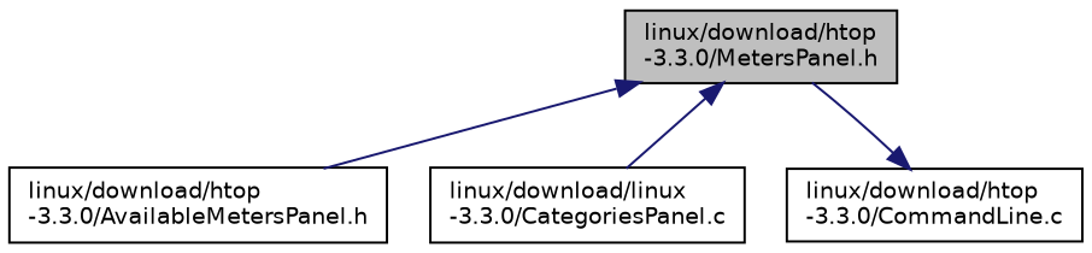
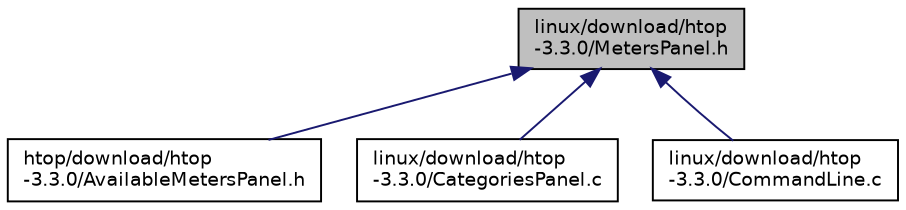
  digraph {
    node [color=black fillcolor=white fontname=Helvetica fontsize=10 shape=record style=filled]
    edge [color=midnightblue dir=back fontname=Helvetica fontsize=10 labelfontname=Helvetica labelfontsize=10 style=solid]
    n1 [fillcolor=grey75 fontcolor=black height=0.2 label="linux/download/htop\l-3.3.0/MetersPanel.h" width=0.4]
-   n2 [height=0.2 label="linux/download/htop\l-3.3.0/AvailableMetersPanel.h" width=0.4]
-   n3 [height=0.2 label="linux/download/linux\l-3.3.0/CategoriesPanel.c" width=0.4]
+   n2 [height=0.2 label="htop/download/htop\l-3.3.0/AvailableMetersPanel.h" width=0.4]
+   n3 [height=0.2 label="linux/download/htop\l-3.3.0/CategoriesPanel.c" width=0.4]
    n4 [height=0.2 label="linux/download/htop\l-3.3.0/CommandLine.c" width=0.4]
    n1 -> n2
    n1 -> n3
-   n4 -> n1
+   n1 -> n4
  }
